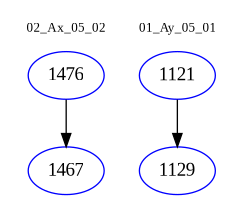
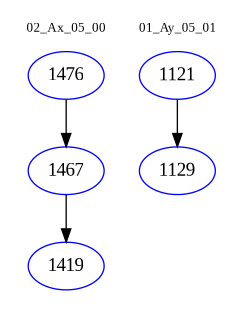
  digraph {
    fontname="Liberation Serif"
    node [color=blue fontname="Liberation Serif"]
    edge [color=black fontname="Liberation Serif"]
    n1 [label=1467]
+   n2 [label=1419]
    n3 [label=1476]
    n4 [label=1121]
    n5 [label=1129]
    subgraph cluster_1 {
      color=white
      fontsize=10
-     label="02_Ax_05_02"
+     label="02_Ax_05_00"
      n1
+     n2
      n3
    }
    subgraph cluster_2 {
      color=white
      fontsize=10
      label="01_Ay_05_01"
      n4
      n5
    }
+   n1 -> n2
    n3 -> n1
    n4 -> n5
  }
